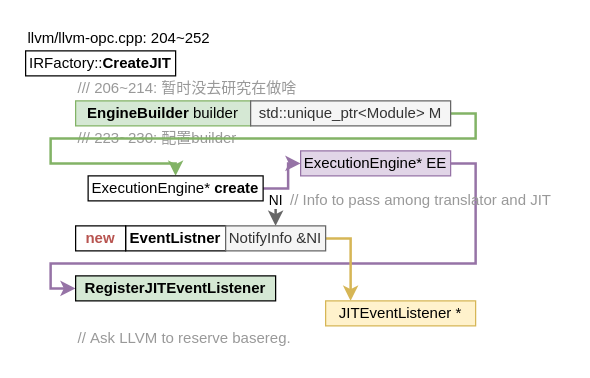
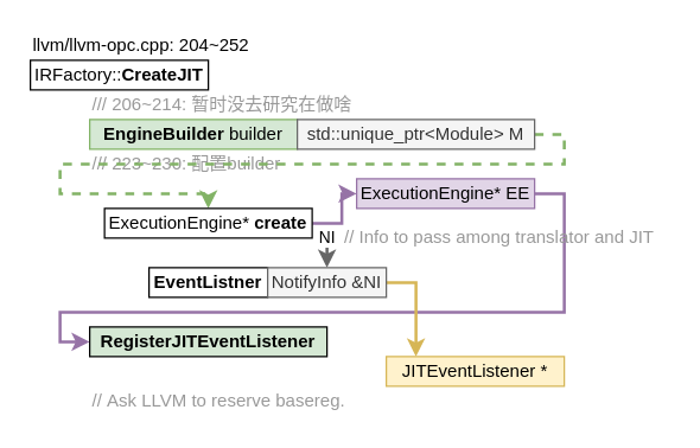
  <mxCell id="0" />
  <mxCell id="1" parent="0" />
  <mxCell id="2" value="IRFactory::&lt;b&gt;CreateJIT&lt;/b&gt;" style="rounded=0;whiteSpace=wrap;html=1;" parent="1" vertex="1"><mxGeometry x="20" y="40" width="120" height="20" as="geometry" /></mxCell>
  <mxCell id="3" value="llvm/llvm-opc.cpp: 204~252" style="text;html=1;align=left;verticalAlign=middle;resizable=0;points=[];;autosize=1;" parent="1" vertex="1"><mxGeometry x="20" y="20" width="160" height="20" as="geometry" /></mxCell>
  <mxCell id="4" value="&lt;font color=&quot;#999999&quot;&gt;/// 206~214: 暂时没去研究在做啥&lt;/font&gt;" style="text;html=1;align=left;verticalAlign=middle;resizable=0;points=[];;autosize=1;" parent="1" vertex="1"><mxGeometry x="60" y="60" width="190" height="20" as="geometry" /></mxCell>
  <mxCell id="5" value="&lt;font color=&quot;#999999&quot;&gt;/// 223~230: 配置builder&lt;/font&gt;" style="text;html=1;align=left;verticalAlign=middle;resizable=0;points=[];;autosize=1;" parent="1" vertex="1"><mxGeometry x="60" y="100" width="140" height="20" as="geometry" /></mxCell>
  <mxCell id="6" value="&lt;b&gt;EngineBuilder&lt;/b&gt; builder" style="rounded=0;whiteSpace=wrap;html=1;fillColor=#d5e8d4;strokeColor=#82b366;" parent="1" vertex="1"><mxGeometry x="60" y="80" width="140" height="20" as="geometry" /></mxCell>
- <mxCell id="7" style="edgeStyle=orthogonalEdgeStyle;rounded=0;orthogonalLoop=1;jettySize=auto;html=1;strokeWidth=2;fillColor=#d5e8d4;strokeColor=#82b366;" parent="1" source="8" target="10" edge="1"><mxGeometry relative="1" as="geometry"><Array as="points"><mxPoint x="380" y="90" /><mxPoint x="380" y="110" /><mxPoint x="40" y="110" /><mxPoint x="40" y="130" /></Array></mxGeometry></mxCell>
+ <mxCell id="7" style="edgeStyle=orthogonalEdgeStyle;rounded=0;orthogonalLoop=1;jettySize=auto;html=1;strokeWidth=2;fillColor=#d5e8d4;strokeColor=#82b366;dashed=1;" parent="1" source="8" target="10" edge="1"><mxGeometry relative="1" as="geometry"><Array as="points"><mxPoint x="380" y="90" /><mxPoint x="380" y="110" /><mxPoint x="40" y="110" /><mxPoint x="40" y="130" /></Array></mxGeometry></mxCell>
  <mxCell id="8" value="std::unique_ptr&amp;lt;Module&amp;gt; M" style="rounded=0;whiteSpace=wrap;html=1;fillColor=#f5f5f5;strokeColor=#666666;fontColor=#333333;" parent="1" vertex="1"><mxGeometry x="200" y="80" width="160" height="20" as="geometry" /></mxCell>
  <mxCell id="9" style="edgeStyle=orthogonalEdgeStyle;rounded=0;orthogonalLoop=1;jettySize=auto;html=1;strokeWidth=2;fillColor=#e1d5e7;strokeColor=#9673a6;" parent="1" source="10" target="12" edge="1"><mxGeometry relative="1" as="geometry" /></mxCell>
  <mxCell id="10" value="ExecutionEngine*&amp;nbsp;&lt;b&gt;create&lt;/b&gt;" style="rounded=0;whiteSpace=wrap;html=1;" parent="1" vertex="1"><mxGeometry x="70" y="140" width="140" height="20" as="geometry" /></mxCell>
  <mxCell id="11" style="edgeStyle=orthogonalEdgeStyle;rounded=0;orthogonalLoop=1;jettySize=auto;html=1;strokeWidth=2;fillColor=#e1d5e7;strokeColor=#9673a6;" parent="1" source="12" target="13" edge="1"><mxGeometry relative="1" as="geometry"><Array as="points"><mxPoint x="380" y="130" /><mxPoint x="380" y="210" /><mxPoint x="40" y="210" /><mxPoint x="40" y="230" /></Array></mxGeometry></mxCell>
  <mxCell id="12" value="ExecutionEngine* EE" style="rounded=0;whiteSpace=wrap;html=1;fillColor=#e1d5e7;strokeColor=#9673a6;" parent="1" vertex="1"><mxGeometry x="240" y="120" width="120" height="20" as="geometry" /></mxCell>
  <mxCell id="13" value="&lt;b&gt;RegisterJITEventListener&lt;/b&gt;" style="rounded=0;whiteSpace=wrap;html=1;fillColor=#d5e8d4;" parent="1" vertex="1"><mxGeometry x="60" y="220" width="160" height="20" as="geometry" /></mxCell>
  <mxCell id="14" value="JITEventListener *" style="rounded=0;whiteSpace=wrap;html=1;fillColor=#fff2cc;strokeColor=#d6b656;" parent="1" vertex="1"><mxGeometry x="260" y="240" width="120" height="20" as="geometry" /></mxCell>
  <mxCell id="15" value="&lt;b&gt;EventListner&lt;/b&gt;" style="rounded=0;whiteSpace=wrap;html=1;" vertex="1" parent="1"><mxGeometry x="100" y="180" width="80" height="20" as="geometry" /></mxCell>
- <mxCell id="16" value="&lt;b&gt;&lt;font color=&quot;#b85450&quot;&gt;new&lt;/font&gt;&lt;/b&gt;" style="rounded=0;whiteSpace=wrap;html=1;" vertex="1" parent="1"><mxGeometry x="60" y="180" width="40" height="20" as="geometry" /></mxCell>
  <mxCell id="17" style="edgeStyle=orthogonalEdgeStyle;rounded=0;orthogonalLoop=1;jettySize=auto;html=1;strokeWidth=2;fillColor=#fff2cc;strokeColor=#d6b656;" edge="1" parent="1" source="18" target="14"><mxGeometry relative="1" as="geometry"><Array as="points"><mxPoint x="280" y="190" /></Array></mxGeometry></mxCell>
  <mxCell id="18" value="NotifyInfo &amp;amp;NI" style="rounded=0;whiteSpace=wrap;html=1;fillColor=#f5f5f5;strokeColor=#666666;fontColor=#333333;" vertex="1" parent="1"><mxGeometry x="180" y="180" width="80" height="20" as="geometry" /></mxCell>
  <mxCell id="19" value="NI" style="endArrow=classic;html=1;strokeWidth=2;fillColor=#f5f5f5;strokeColor=#666666;" edge="1" parent="1" target="18"><mxGeometry x="-1" width="50" height="50" relative="1" as="geometry"><mxPoint x="220" y="160" as="sourcePoint" /><mxPoint x="10" y="160" as="targetPoint" /><mxPoint as="offset" /></mxGeometry></mxCell>
  <mxCell id="20" value="&lt;font color=&quot;#999999&quot;&gt;//&amp;nbsp;Info to pass among translator and JIT&lt;/font&gt;" style="text;html=1;align=left;verticalAlign=middle;resizable=0;points=[];;autosize=1;" vertex="1" parent="1"><mxGeometry x="230" y="150" width="220" height="20" as="geometry" /></mxCell>
  <mxCell id="21" value="&lt;font color=&quot;#999999&quot;&gt;//&amp;nbsp;Ask LLVM to reserve basereg.&lt;/font&gt;" style="text;html=1;align=left;verticalAlign=middle;resizable=0;points=[];;autosize=1;" vertex="1" parent="1"><mxGeometry x="60" y="260" width="190" height="20" as="geometry" /></mxCell>
